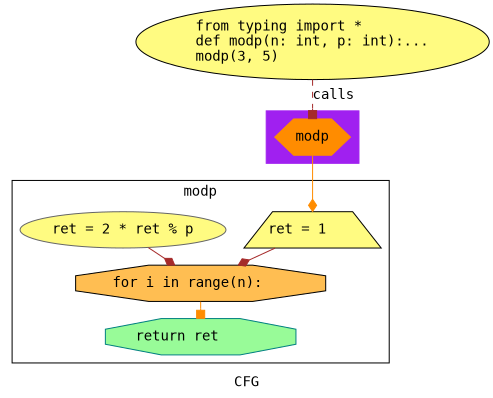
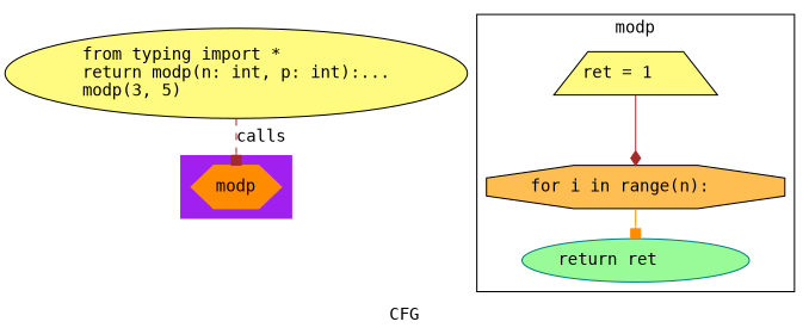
  digraph {
    compound=True
    fontname="DejaVu Sans Mono"
    label=CFG
    pack=False
    rankdir=TB
    ranksep=0.02
    node [color=black fontname="DejaVu Sans Mono" shape=octagon style="filled,solid" fillcolor="#FFFB81"]
    edge [arrowhead=diamond color=brown fontname="DejaVu Sans Mono"]
    n1 [color=darkorange height=0.5 label=modp linenum="[8]" shape=hexagon style=filled width=0.75 fillcolor=""]
    n2 [height=0.5 label="ret = 1\l" linenum="[3]" shape=trapezium width=1.0278]
    n3 [fillcolor="#FFBE52" height=0.5 label="for i in range(n):\l" linenum="[4]" width=3.4397]
-   n4 [color=gray40 height=0.5 label="ret = 2 * ret % p\l" linenum="[5]" shape=ellipse width=2.1806]
-   n5 [color=teal fillcolor="#98fb98" height=0.5 label="return ret\l" linenum="[6]" width=2.6206]
-   n6 [height=0.73611 label="from typing import *\ldef modp(n: int, p: int):...\lmodp(3, 5)\l" linenum="[1]" shape=ellipse width=3.4444]
+   n5 [color=teal fillcolor="#98fb98" height=0.5 label="return ret\l" linenum="[6]" shape=ellipse width=2.6206]
+   n6 [height=0.73611 label="from typing import *\lreturn modp(n: int, p: int):...\lmodp(3, 5)\l" linenum="[1]" shape=ellipse width=3.4444]
    subgraph cluster_1 {
      label=modp
      n2
      n3
-     n4
      n5
      subgraph cluster_2 {
        color=purple
        compound=true
        label=""
        shape=tab
        style=filled
      }
    }
    subgraph cluster_3 {
      color=purple
      compound=true
      label=""
      shape=tab
      style=filled
      n1
    }
-   n1 -> n2 [color=darkorange]
    n2 -> n3
    n3 -> n5 [arrowhead=box color=darkorange]
-   n4 -> n3
    n6 -> n1 [arrowhead=box label=calls style=dashed]
  }
